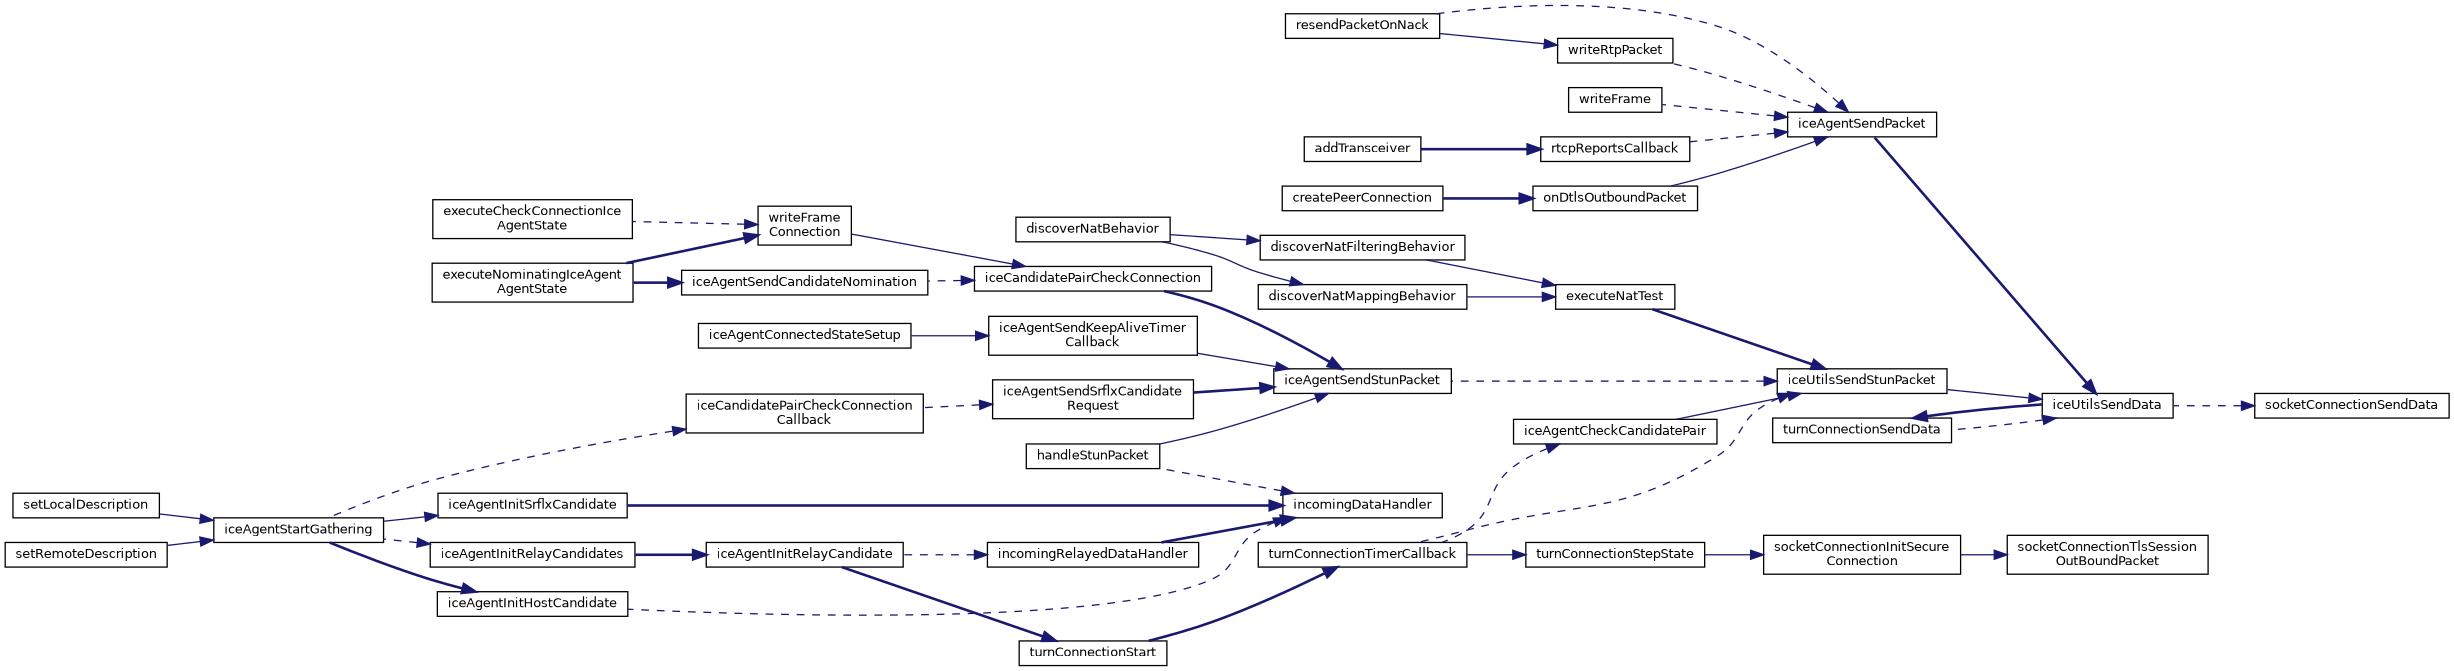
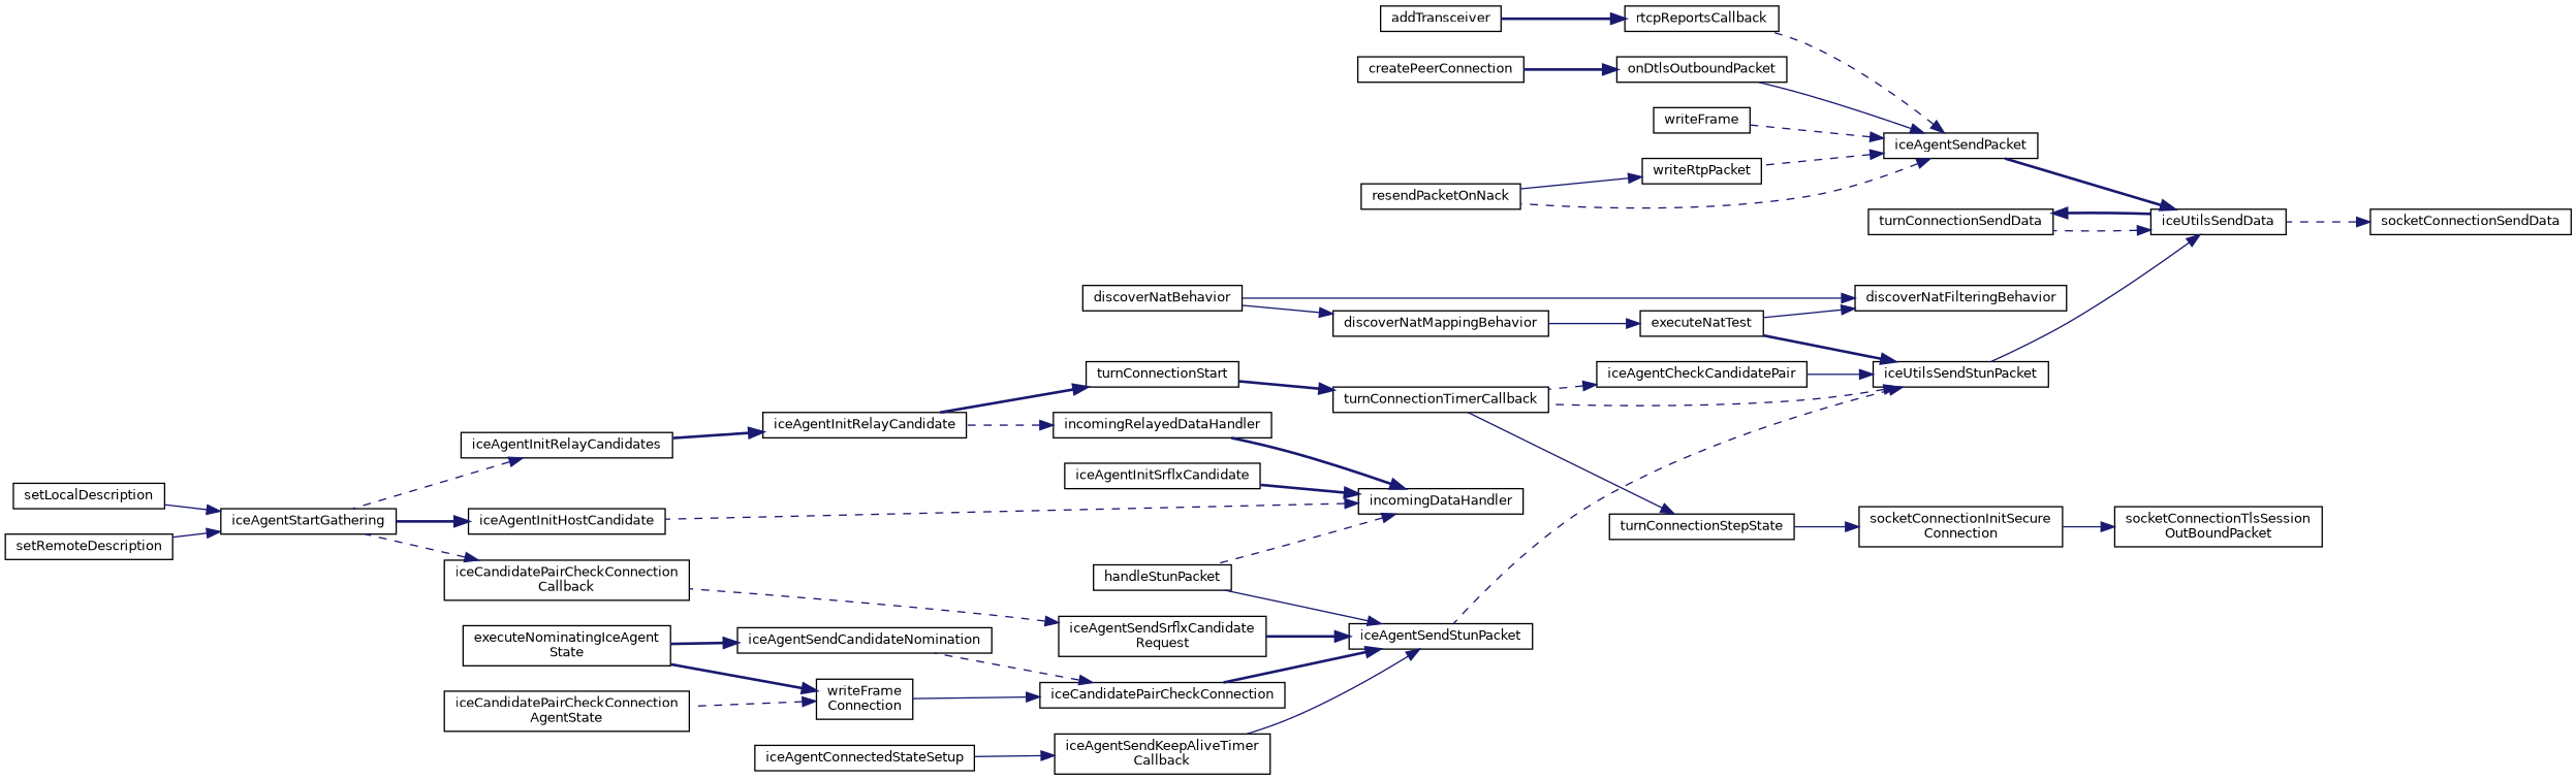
  digraph {
    rankdir=RL
    node [color=black fillcolor=white fontname=Helvetica fontsize=10 shape=record style=filled]
    edge [color=midnightblue dir=back fontname=Helvetica fontsize=10 labelfontname=Helvetica labelfontsize=10 style=solid]
    n1 [height=0.2 label=socketConnectionSendData width=0.4]
    n2 [height=0.2 label=iceUtilsSendData width=0.4]
    n3 [height=0.2 label="socketConnectionTlsSession\lOutBoundPacket" width=0.4]
    n4 [height=0.2 label="socketConnectionInitSecure\lConnection" width=0.4]
    n5 [height=0.2 label=iceAgentSendPacket width=0.4]
    n6 [height=0.2 label=iceUtilsSendStunPacket width=0.4]
    n7 [height=0.2 label=turnConnectionSendData width=0.4]
    n8 [height=0.2 label=onDtlsOutboundPacket width=0.4]
    n9 [height=0.2 label=resendPacketOnNack width=0.4]
    n10 [height=0.2 label=rtcpReportsCallback width=0.4]
    n11 [height=0.2 label=writeFrame width=0.4]
    n12 [height=0.2 label=writeRtpPacket width=0.4]
    n13 [height=0.2 label=executeNatTest width=0.4]
    n14 [height=0.2 label=iceAgentSendStunPacket width=0.4]
    n15 [height=0.2 label=iceAgentCheckCandidatePair width=0.4]
    n16 [height=0.2 label=turnConnectionTimerCallback width=0.4]
    n17 [height=0.2 label=createPeerConnection width=0.4]
    n18 [height=0.2 label=addTransceiver width=0.4]
    n19 [height=0.2 label=discoverNatFilteringBehavior width=0.4]
    n20 [height=0.2 label=discoverNatMappingBehavior width=0.4]
    n21 [height=0.2 label=handleStunPacket width=0.4]
    n22 [height=0.2 label="iceAgentSendKeepAliveTimer\lCallback" width=0.4]
    n23 [height=0.2 label="iceAgentSendSrflxCandidate\lRequest" width=0.4]
    n24 [height=0.2 label=iceCandidatePairCheckConnection width=0.4]
    n25 [height=0.2 label=turnConnectionStart width=0.4]
    n26 [height=0.2 label=discoverNatBehavior width=0.4]
    n27 [height=0.2 label=iceAgentConnectedStateSetup width=0.4]
    n28 [height=0.2 label="iceCandidatePairCheckConnection\lCallback" width=0.4]
    n29 [height=0.2 label="writeFrame\lConnection" width=0.4]
    n30 [height=0.2 label=iceAgentSendCandidateNomination width=0.4]
    n31 [height=0.2 label=incomingDataHandler width=0.4]
    n32 [height=0.2 label=iceAgentInitHostCandidate width=0.4]
    n33 [height=0.2 label=iceAgentInitSrflxCandidate width=0.4]
    n34 [height=0.2 label=incomingRelayedDataHandler width=0.4]
    n35 [height=0.2 label=iceAgentStartGathering width=0.4]
    n36 [height=0.2 label=iceAgentInitRelayCandidate width=0.4]
    n37 [height=0.2 label=setLocalDescription width=0.4]
    n38 [height=0.2 label=setRemoteDescription width=0.4]
    n39 [height=0.2 label=iceAgentInitRelayCandidates width=0.4]
-   n40 [height=0.2 label="executeCheckConnectionIce\lAgentState" width=0.4]
-   n41 [height=0.2 label="executeNominatingIceAgent\lAgentState" width=0.4]
+   n40 [height=0.2 label="iceCandidatePairCheckConnection\lAgentState" width=0.4]
+   n41 [height=0.2 label="executeNominatingIceAgent\lState" width=0.4]
    n42 [height=0.2 label=turnConnectionStepState width=0.4]
    n1 -> n2 [style=dashed]
    n2 -> n5 [style=bold]
    n2 -> n6
    n2 -> n7 [style=dashed]
    n3 -> n4
    n4 -> n42
    n5 -> n8
    n5 -> n9 [style=dashed]
    n5 -> n10 [style=dashed]
    n5 -> n11 [style=dashed]
    n5 -> n12 [style=dashed]
    n6 -> n13 [style=bold]
    n6 -> n14 [style=dashed]
    n6 -> n15
    n6 -> n16 [style=dashed]
    n7 -> n2 [style=bold]
    n8 -> n17 [style=bold]
    n10 -> n18 [style=bold]
    n12 -> n9
-   n13 -> n19
+   n19 -> n13
    n13 -> n20
    n14 -> n21
    n14 -> n22
    n14 -> n23 [style=bold]
    n14 -> n24 [style=bold]
    n15 -> n16 [style=dashed]
    n16 -> n25 [style=bold]
    n19 -> n26
    n20 -> n26
    n22 -> n27
    n23 -> n28 [style=dashed]
    n24 -> n29
    n24 -> n30 [style=dashed]
    n25 -> n36 [style=bold]
    n28 -> n35 [style=dashed]
    n29 -> n40 [style=dashed]
    n29 -> n41 [style=bold]
    n30 -> n41 [style=bold]
    n31 -> n21 [style=dashed]
    n31 -> n32 [style=dashed]
    n31 -> n33 [style=bold]
    n31 -> n34 [style=bold]
    n32 -> n35 [style=bold]
-   n33 -> n35
    n34 -> n36 [style=dashed]
    n35 -> n37
    n35 -> n38
    n36 -> n39 [style=bold]
    n39 -> n35 [style=dashed]
    n42 -> n16
  }
